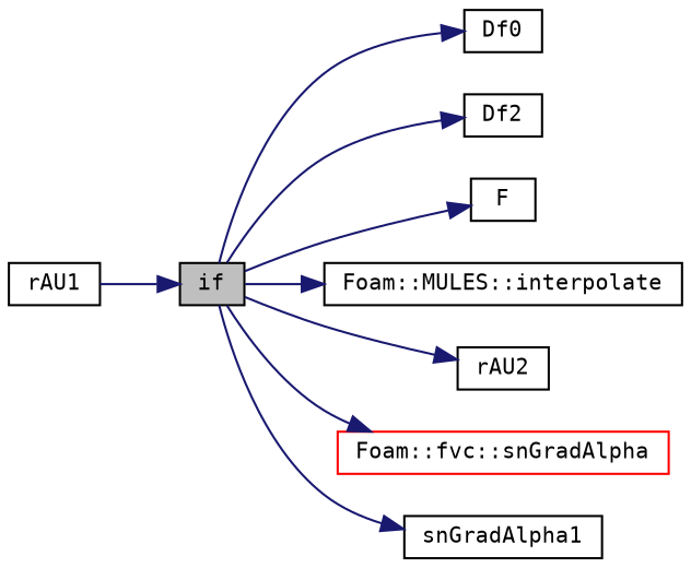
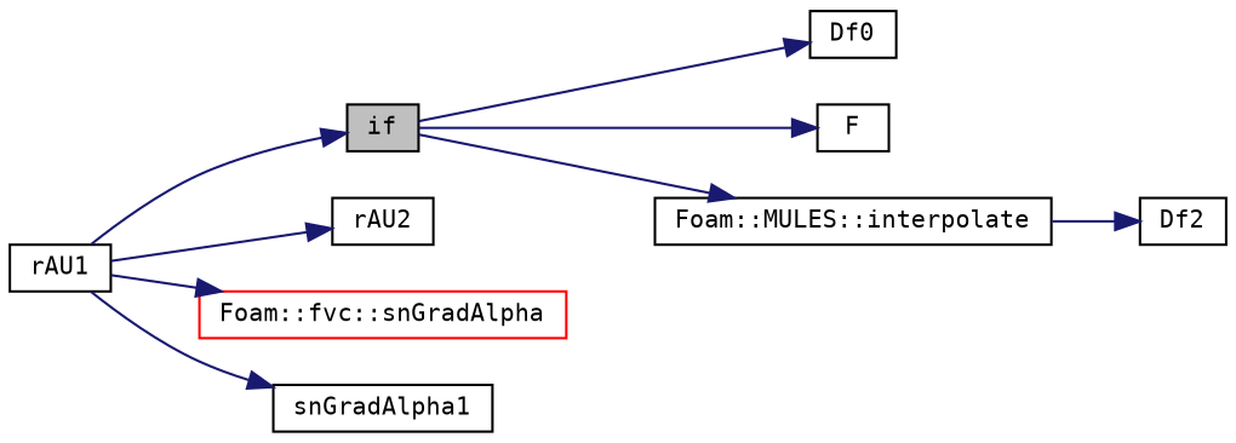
  digraph {
    fontname="DejaVu Sans Mono"
    rankdir=LR
    node [color=black fontname="DejaVu Sans Mono" fontsize=10 shape=record]
    edge [color=midnightblue fontname="DejaVu Sans Mono" fontsize=10 labelfontname=Helvetica labelfontsize=10 style=solid]
    n1 [fillcolor=grey75 fontcolor=black height=0.2 label=if style=filled width=0.4]
    n2 [height=0.2 label=Df0 width=0.4]
    n3 [height=0.2 label=Df2 width=0.4]
    n4 [height=0.2 label=F width=0.4]
    n5 [height=0.2 label="Foam::MULES::interpolate" width=0.4]
    n6 [height=0.2 label=rAU2 width=0.4]
    n7 [color=red height=0.2 label="Foam::fvc::snGradAlpha" width=0.4]
    n8 [height=0.2 label=snGradAlpha1 width=0.4]
    n9 [height=0.2 label=rAU1 width=0.4]
    n1 -> n2
-   n1 -> n3
+   n5 -> n3
    n1 -> n4
    n1 -> n5
-   n1 -> n6
-   n1 -> n7
-   n1 -> n8
+   n9 -> n6
+   n9 -> n7
+   n9 -> n8
    n9 -> n1
  }
